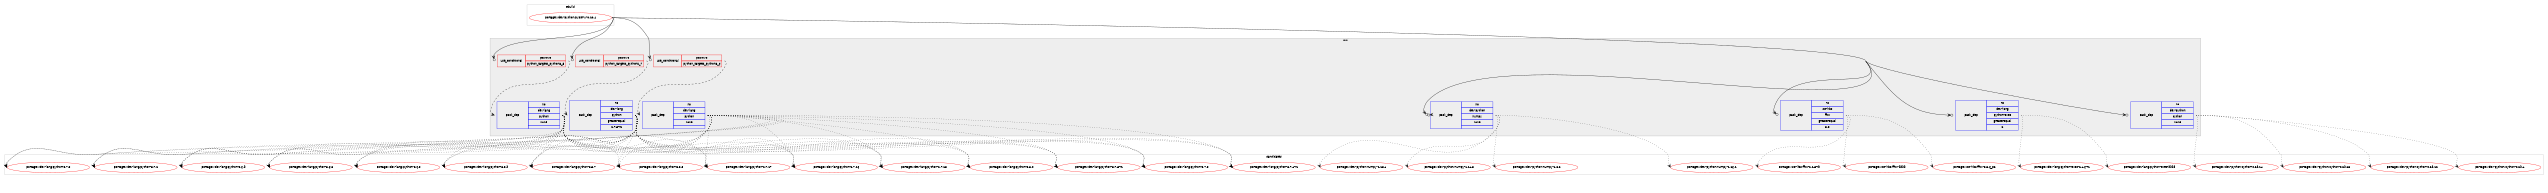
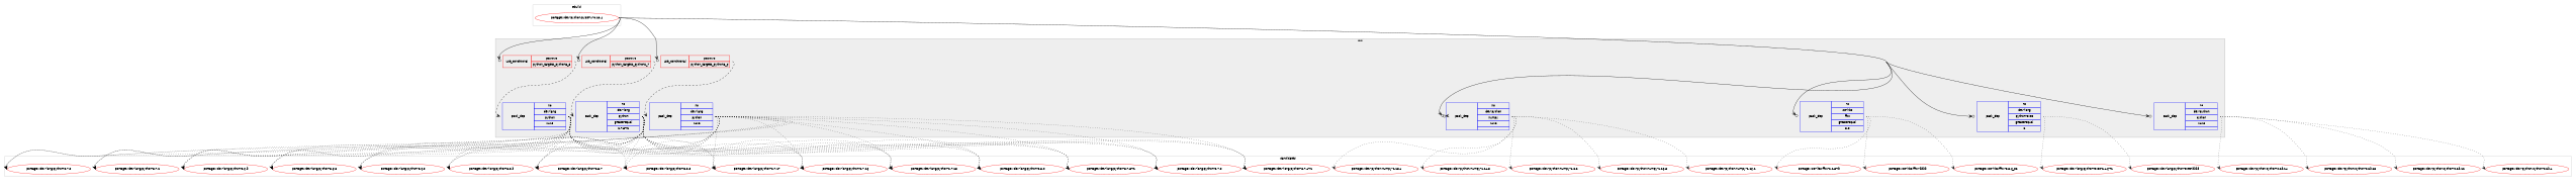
  digraph {
    compound=true
    concentrate=true
    fontname=Helvetica
    fontsize=10
    newrank=true
    rankdir=TB
    ranksep=1.5
    node [color=red fontname=Helvetica fontsize=10]
    edge [arrowhead=vee headport=w style=dotted tailport=e weight=100]
    n1 [label="portage://dev-python/pyFFTW-0.10.4" width=4]
    n2 [color=blue label=<<TABLE BORDER="0" CELLBORDER="1" CELLSPACING="0" CELLPADDING="4" WIDTH="220"><TR><TD ROWSPAN="6" CELLPADDING="30">pack_dep</TD></TR><TR><TD WIDTH="110">no</TD></TR><TR><TD>dev-lang</TD></TR><TR><TD>python</TD></TR><TR><TD>greaterequal</TD></TR><TR><TD>2.7.5-r2</TD></TR></TABLE>> shape=none]
    n3 [label=<<TABLE BORDER="0" CELLBORDER="1" CELLSPACING="0" CELLPADDING="4"><TR><TD ROWSPAN="3" CELLPADDING="10">use_conditional</TD></TR><TR><TD>positive</TD></TR><TR><TD>python_targets_python2_7</TD></TR></TABLE>> shape=none]
    n4 [color=blue label=<<TABLE BORDER="0" CELLBORDER="1" CELLSPACING="0" CELLPADDING="4" WIDTH="220"><TR><TD ROWSPAN="6" CELLPADDING="30">pack_dep</TD></TR><TR><TD WIDTH="110">no</TD></TR><TR><TD>dev-lang</TD></TR><TR><TD>python</TD></TR><TR><TD>none</TD></TR><TR><TD></TD></TR></TABLE>> shape=none]
    n5 [label=<<TABLE BORDER="0" CELLBORDER="1" CELLSPACING="0" CELLPADDING="4"><TR><TD ROWSPAN="3" CELLPADDING="10">use_conditional</TD></TR><TR><TD>positive</TD></TR><TR><TD>python_targets_python3_5</TD></TR></TABLE>> shape=none]
    n6 [color=blue label=<<TABLE BORDER="0" CELLBORDER="1" CELLSPACING="0" CELLPADDING="4" WIDTH="220"><TR><TD ROWSPAN="6" CELLPADDING="30">pack_dep</TD></TR><TR><TD WIDTH="110">no</TD></TR><TR><TD>dev-lang</TD></TR><TR><TD>python</TD></TR><TR><TD>none</TD></TR><TR><TD></TD></TR></TABLE>> shape=none]
    n7 [label=<<TABLE BORDER="0" CELLBORDER="1" CELLSPACING="0" CELLPADDING="4"><TR><TD ROWSPAN="3" CELLPADDING="10">use_conditional</TD></TR><TR><TD>positive</TD></TR><TR><TD>python_targets_python3_6</TD></TR></TABLE>> shape=none]
    n8 [color=blue label=<<TABLE BORDER="0" CELLBORDER="1" CELLSPACING="0" CELLPADDING="4" WIDTH="220"><TR><TD ROWSPAN="6" CELLPADDING="30">pack_dep</TD></TR><TR><TD WIDTH="110">no</TD></TR><TR><TD>dev-lang</TD></TR><TR><TD>python-exec</TD></TR><TR><TD>greaterequal</TD></TR><TR><TD>2</TD></TR></TABLE>> shape=none]
    n9 [color=blue label=<<TABLE BORDER="0" CELLBORDER="1" CELLSPACING="0" CELLPADDING="4" WIDTH="220"><TR><TD ROWSPAN="6" CELLPADDING="30">pack_dep</TD></TR><TR><TD WIDTH="110">no</TD></TR><TR><TD>dev-python</TD></TR><TR><TD>cython</TD></TR><TR><TD>none</TD></TR><TR><TD></TD></TR></TABLE>> shape=none]
    n10 [color=blue label=<<TABLE BORDER="0" CELLBORDER="1" CELLSPACING="0" CELLPADDING="4" WIDTH="220"><TR><TD ROWSPAN="6" CELLPADDING="30">pack_dep</TD></TR><TR><TD WIDTH="110">no</TD></TR><TR><TD>dev-python</TD></TR><TR><TD>numpy</TD></TR><TR><TD>none</TD></TR><TR><TD></TD></TR></TABLE>> shape=none]
    n11 [color=blue label=<<TABLE BORDER="0" CELLBORDER="1" CELLSPACING="0" CELLPADDING="4" WIDTH="220"><TR><TD ROWSPAN="6" CELLPADDING="30">pack_dep</TD></TR><TR><TD WIDTH="110">no</TD></TR><TR><TD>sci-libs</TD></TR><TR><TD>fftw</TD></TR><TR><TD>greaterequal</TD></TR><TR><TD>3.3</TD></TR></TABLE>> shape=none]
    n12 [label="portage://dev-lang/python-2.7.15" width=4]
    n13 [label="portage://dev-lang/python-2.7.16" width=4]
    n14 [label="portage://dev-lang/python-2.7.17" width=4]
    n15 [label="portage://dev-lang/python-3.5.5" width=4]
    n16 [label="portage://dev-lang/python-8.5.7" width=4]
    n17 [label="portage://dev-lang/python-3.5.9" width=4]
    n18 [label="portage://dev-lang/python-3.6.5" width=4]
    n19 [label="portage://dev-lang/python-3.6.8" width=4]
    n20 [label="portage://dev-lang/python-3.6.9" width=4]
    n21 [label="portage://dev-lang/python-3.7.2" width=4]
    n22 [label="portage://dev-lang/python-3.7.3" width=4]
    n23 [label="portage://dev-lang/python-3.7.4-r1" width=4]
    n24 [label="portage://dev-lang/python-3.7.5" width=4]
    n25 [label="portage://dev-lang/python-3.7.5-r1" width=4]
    n26 [label="portage://dev-lang/python-3.8.0" width=4]
    n27 [label="portage://dev-lang/python-exec-2.4.6-r1" width=4]
    n28 [label="portage://dev-lang/python-exec-9999" width=4]
    n29 [label="portage://dev-python/cython-0.29.12" width=4]
    n30 [label="portage://dev-python/cython-0.29.13" width=4]
    n31 [label="portage://dev-python/cython-0.29.14" width=4]
    n32 [label="portage://dev-python/cython-0.29.4" width=4]
    n33 [label="portage://dev-python/numpy-1.14.5" width=4]
    n34 [label="portage://dev-python/numpy-1.15.4" width=4]
    n35 [label="portage://dev-python/numpy-1.16.1" width=4]
+   n36 [label="portage://dev-python/numpy-1.16.5" width=4]
    n37 [label="portage://dev-python/numpy-1.8.2" width=4]
    n38 [label="portage://sci-libs/fftw-2.1.5-r9" width=4]
    n39 [label="portage://sci-libs/fftw-3.3.6_p2" width=4]
    n40 [label="portage://sci-libs/fftw-9999" width=4]
    subgraph cluster_1 {
      color=gray
      label=<<i>ebuild</i>>
      rank=same
      n1
    }
    subgraph cluster_2 {
      color=gray
      label=<<i>dependencies</i>>
      subgraph cluster_3 {
        color=gray
        fillcolor="#eeeeee"
        label=<<i>compile</i>>
        style=filled
      }
      subgraph cluster_4 {
        color=gray
        fillcolor="#eeeeee"
        label=<<i>compile and run</i>>
        style=filled
        subgraph sub_5 {
          color=gray
          fillcolor="#eeeeee"
          label=<<i>compile and run</i>>
          style=filled
          n3
          subgraph sub_6 {
            color=gray
            fillcolor="#eeeeee"
            label=<<i>compile and run</i>>
            style=filled
            n2
          }
        }
        subgraph sub_7 {
          color=gray
          fillcolor="#eeeeee"
          label=<<i>compile and run</i>>
          style=filled
          n5
          subgraph sub_8 {
            color=gray
            fillcolor="#eeeeee"
            label=<<i>compile and run</i>>
            style=filled
            n4
          }
        }
        subgraph sub_9 {
          color=gray
          fillcolor="#eeeeee"
          label=<<i>compile and run</i>>
          style=filled
          n7
          subgraph sub_10 {
            color=gray
            fillcolor="#eeeeee"
            label=<<i>compile and run</i>>
            style=filled
            n6
          }
        }
        subgraph sub_11 {
          color=gray
          fillcolor="#eeeeee"
          label=<<i>compile and run</i>>
          style=filled
          n8
        }
        subgraph sub_12 {
          color=gray
          fillcolor="#eeeeee"
          label=<<i>compile and run</i>>
          style=filled
          n9
        }
        subgraph sub_13 {
          color=gray
          fillcolor="#eeeeee"
          label=<<i>compile and run</i>>
          style=filled
          n10
        }
        subgraph sub_14 {
          color=gray
          fillcolor="#eeeeee"
          label=<<i>compile and run</i>>
          style=filled
          n11
        }
      }
      subgraph cluster_15 {
        color=gray
        fillcolor="#eeeeee"
        label=<<i>run</i>>
        style=filled
      }
    }
    subgraph cluster_16 {
      color=gray
      label=<<i>candidates</i>>
      rank=same
      subgraph sub_17 {
        color=black
        label=<<i>candidates</i>>
        nodesep=1
        rank=same
        n12
        n13
        n14
        n15
        n16
        n17
        n18
        n19
        n20
        n21
        n22
        n23
        n24
        n25
        n26
      }
      subgraph sub_18 {
        color=black
        label=<<i>candidates</i>>
        nodesep=1
        rank=same
        n12
        n13
        n14
        n15
        n16
        n17
        n18
        n19
        n20
        n21
        n22
        n23
        n24
        n25
        n26
      }
      subgraph sub_19 {
        color=black
        label=<<i>candidates</i>>
        nodesep=1
        rank=same
        n12
        n13
        n14
        n15
        n16
        n17
        n18
        n19
        n20
        n21
        n22
        n23
        n24
        n25
        n26
      }
      subgraph sub_20 {
        color=black
        label=<<i>candidates</i>>
        nodesep=1
        rank=same
        n27
        n28
      }
      subgraph sub_21 {
        color=black
        label=<<i>candidates</i>>
        nodesep=1
        rank=same
        n29
        n30
        n31
        n32
      }
      subgraph sub_22 {
        color=black
        label=<<i>candidates</i>>
        nodesep=1
        rank=same
        n33
        n34
        n35
+       n36
        n37
      }
      subgraph sub_23 {
        color=black
        label=<<i>candidates</i>>
        nodesep=1
        rank=same
        n38
        n39
        n40
      }
    }
    n1 -> n3 [arrowhead=odotvee style=solid weight=20]
    n1 -> n5 [arrowhead=odotvee style=solid weight=20]
    n1 -> n7 [arrowhead=odotvee style=solid weight=20]
    n1 -> n8 [arrowhead=odotvee style=solid weight=20]
    n1 -> n9 [arrowhead=odotvee style=solid weight=20]
    n1 -> n10 [arrowhead=odotvee style=solid weight=20]
    n1 -> n11 [arrowhead=odotvee style=solid weight=20]
    n2 -> n12
    n2 -> n13
    n2 -> n14
    n2 -> n15
    n2 -> n16
    n2 -> n17
    n2 -> n18
    n2 -> n19
    n2 -> n20
    n2 -> n21
    n2 -> n22
    n2 -> n23
    n2 -> n24
    n2 -> n25
    n2 -> n26
    n3 -> n2 [style=dashed weight=20]
    n4 -> n12
    n4 -> n13
    n4 -> n14
    n4 -> n15
    n4 -> n16
    n4 -> n17
    n4 -> n18
    n4 -> n19
    n4 -> n20
    n4 -> n21
    n4 -> n22
    n4 -> n23
    n4 -> n24
    n4 -> n25
    n4 -> n26
    n5 -> n4 [style=dashed weight=20]
    n6 -> n12
    n6 -> n13
    n6 -> n14
    n6 -> n15
    n6 -> n16
    n6 -> n17
    n6 -> n18
    n6 -> n19
    n6 -> n20
    n6 -> n21
    n6 -> n22
    n6 -> n23
    n6 -> n24
    n6 -> n25
    n6 -> n26
    n7 -> n6 [style=dashed weight=20]
    n8 -> n27
    n8 -> n28
    n9 -> n29
    n9 -> n30
    n9 -> n31
    n9 -> n32
    n10 -> n33
    n10 -> n34
    n10 -> n35
+   n10 -> n36
    n10 -> n37
    n11 -> n38
    n11 -> n39
    n11 -> n40
  }
